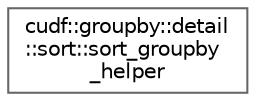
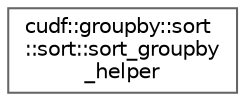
  digraph {
    rankdir=LR
-   n1 [color=grey40 fillcolor=white fontname=Helvetica fontsize=10 height=0.2 label="cudf::groupby::detail\l::sort::sort_groupby\l_helper" shape=box style=filled width=0.4]
+   n1 [color=grey40 fillcolor=white fontname=Helvetica fontsize=10 height=0.2 label="cudf::groupby::sort\l::sort::sort_groupby\l_helper" shape=box style=filled width=0.4]
  }
